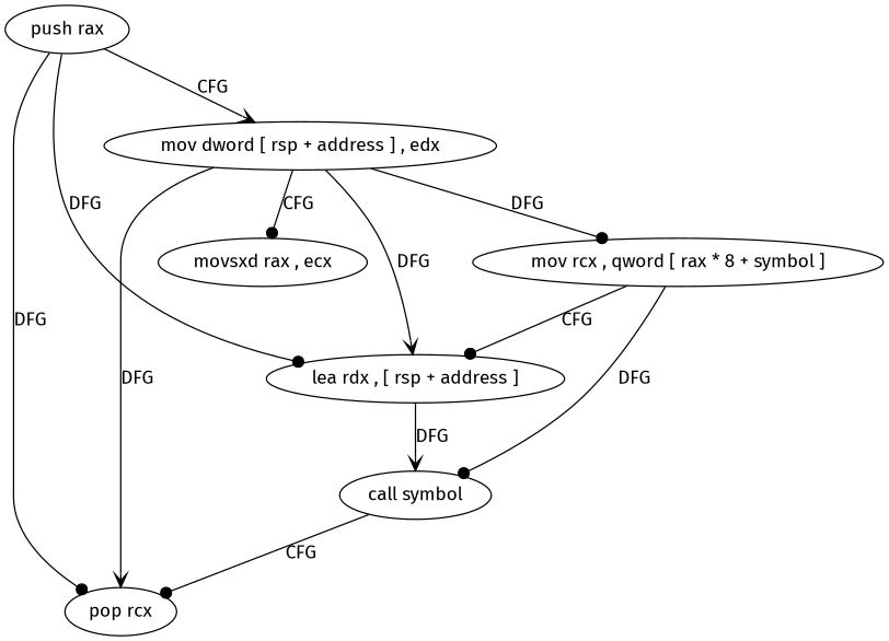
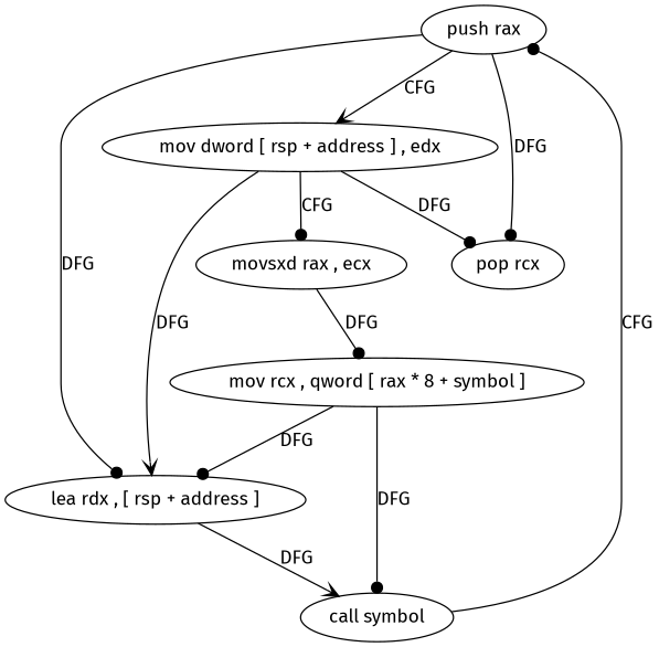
  digraph {
    fontname="Fira Sans"
    node [fontname="Fira Sans"]
    edge [arrowhead=dot fontname="Fira Sans"]
    n1 [label="push rax"]
    n2 [label="mov dword [ rsp + address ] , edx"]
    n3 [label="lea rdx , [ rsp + address ]"]
    n4 [label="pop rcx"]
    n5 [label="movsxd rax , ecx"]
    n6 [label="call symbol"]
    n7 [label="mov rcx , qword [ rax * 8 + symbol ]"]
    n1 -> n2 [arrowhead=vee label=CFG]
    n1 -> n3 [label=DFG]
    n1 -> n4 [label=DFG]
    n2 -> n3 [arrowhead=vee label=DFG]
-   n2 -> n4 [arrowhead=vee label=DFG]
+   n2 -> n4 [label=DFG]
    n2 -> n5 [label=CFG]
    n3 -> n6 [arrowhead=vee label=DFG]
-   n2 -> n7 [label=DFG]
-   n6 -> n4 [label=CFG]
-   n7 -> n3 [label=CFG]
+   n5 -> n7 [label=DFG]
+   n6 -> n1 [label=CFG]
+   n7 -> n3 [label=DFG]
    n7 -> n6 [label=DFG]
  }
